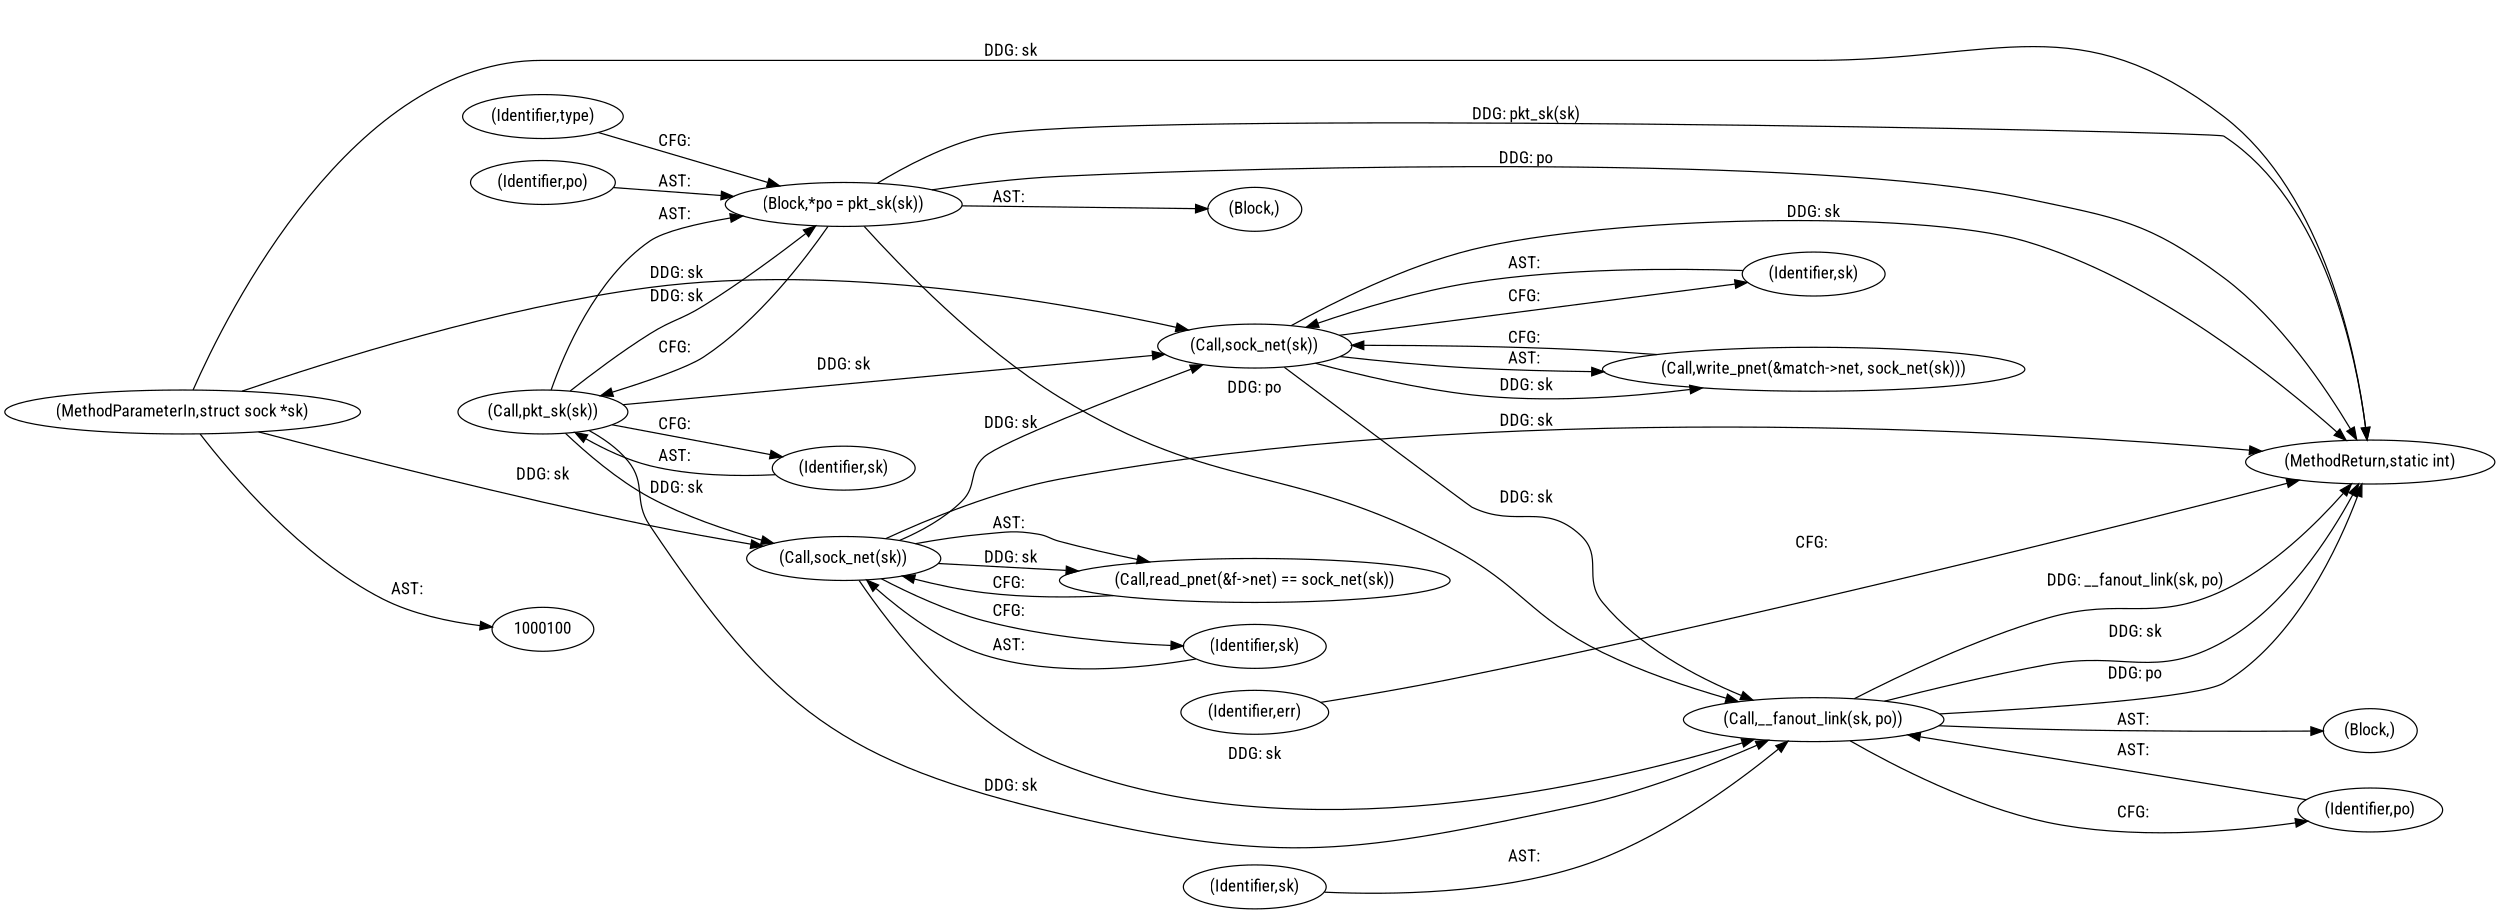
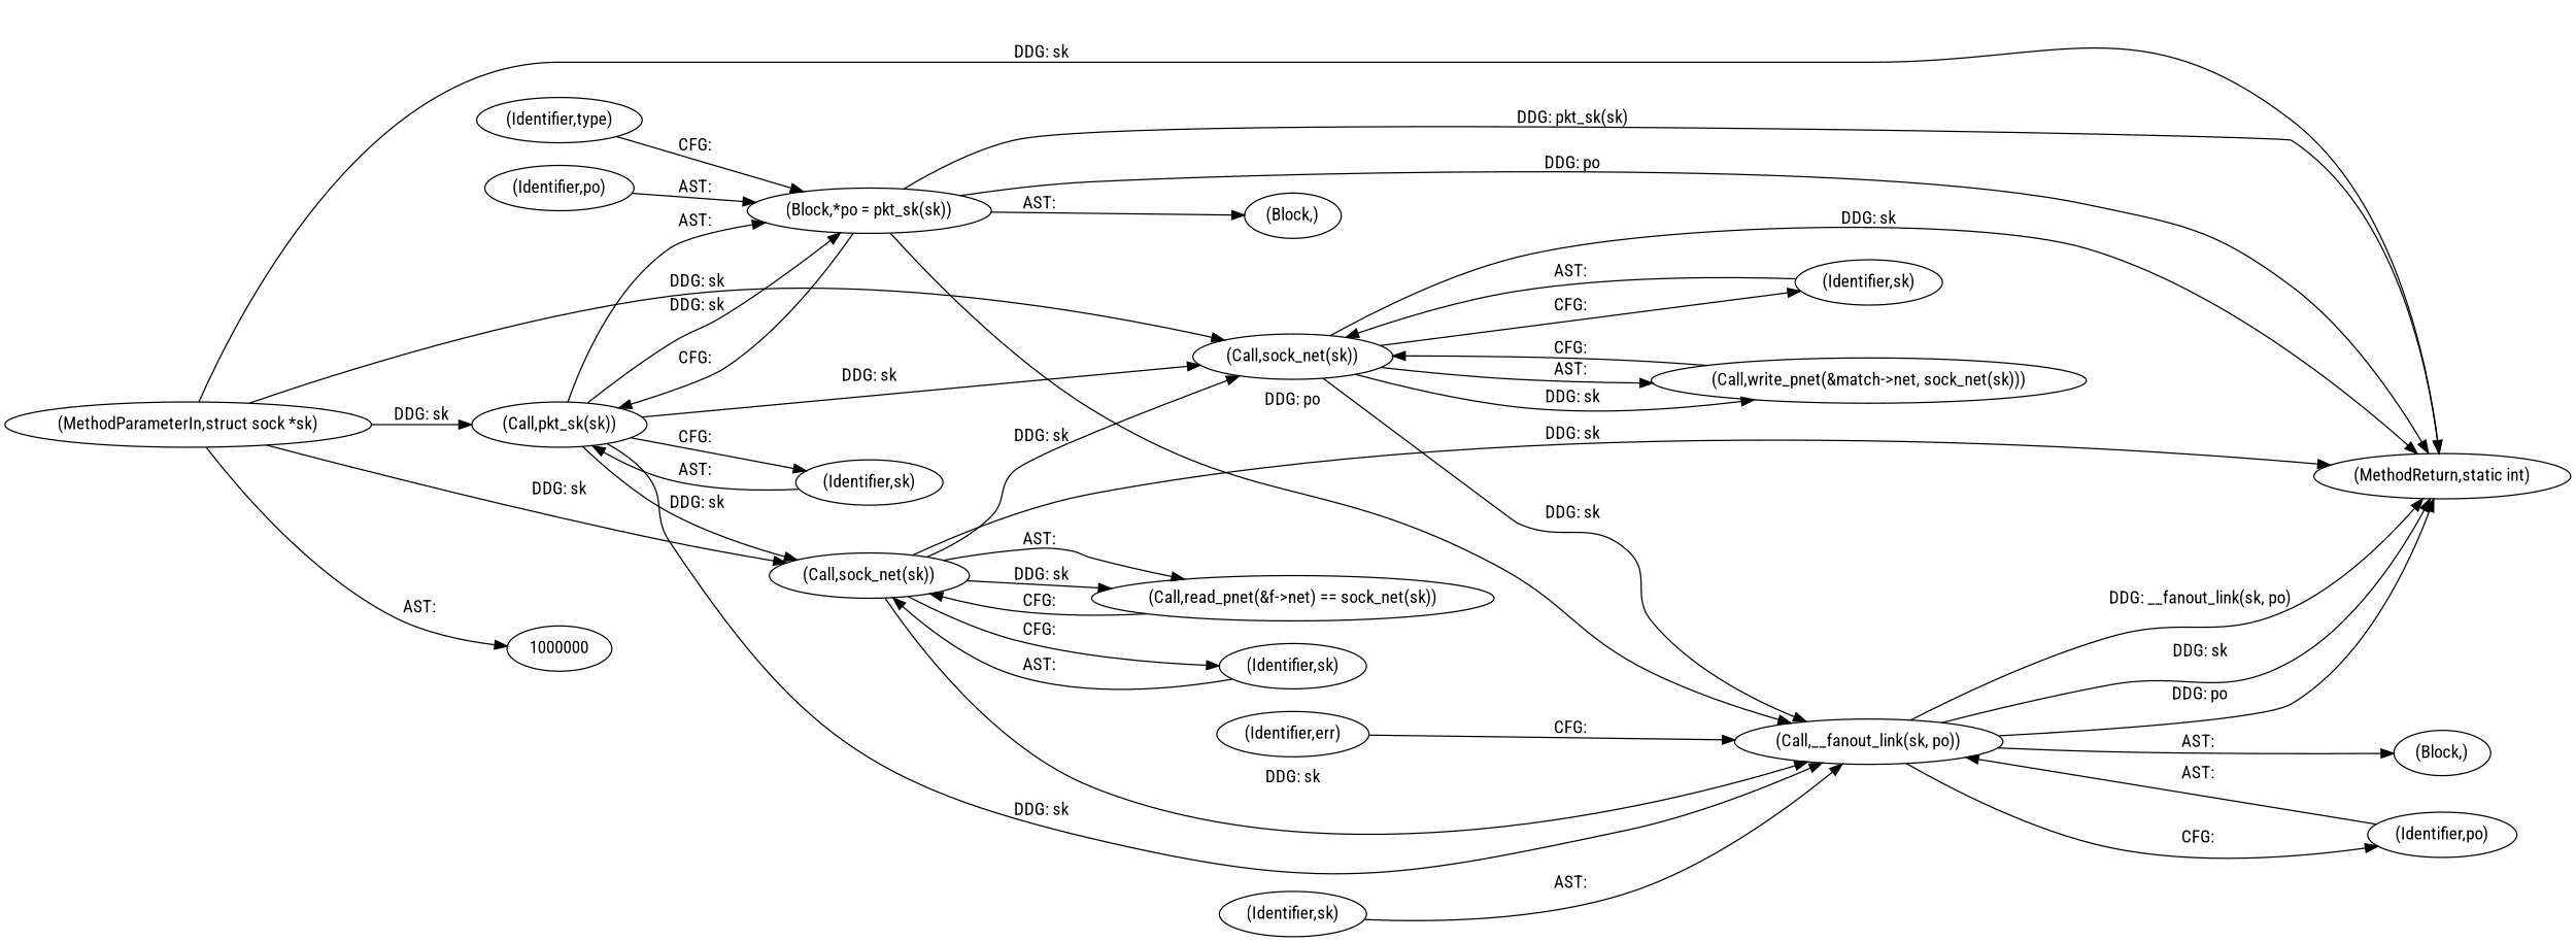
  digraph {
    fontname="Roboto Condensed"
    rankdir=LR
    node [fontname="Roboto Condensed"]
    edge [fontname="Roboto Condensed"]
    n1 [label="(Call,__fanout_link(sk, po))"]
    n2 [label="(Identifier,po)"]
    n3 [label="(MethodReturn,static int)"]
    n4 [label="(Block,)"]
    n5 [label="(Call,sock_net(sk))"]
    n6 [label="(Call,sock_net(sk))"]
    n7 [label="(Identifier,sk)"]
    n8 [label="(Call,read_pnet(&f->net) == sock_net(sk))"]
    n9 [label="(Call,write_pnet(&match->net, sock_net(sk)))"]
    n10 [label="(Identifier,sk)"]
    n11 [label="(Call,pkt_sk(sk))"]
    n12 [label="(Block,*po = pkt_sk(sk))"]
    n13 [label="(Identifier,sk)"]
    n14 [label="(Block,)"]
    n15 [label="(MethodParameterIn,struct sock *sk)"]
-   1000100
+   1000100 [label=1000000]
    n17 [label="(Identifier,type)"]
    n18 [label="(Identifier,po)"]
    n19 [label="(Identifier,err)"]
    n20 [label="(Identifier,sk)"]
    n1 -> n2 [label="CFG: "]
    n1 -> n3 [label="DDG: po"]
    n1 -> n3 [label="DDG: __fanout_link(sk, po)"]
    n1 -> n3 [label="DDG: sk"]
    n1 -> n4 [label="AST: "]
    n2 -> n1 [label="AST: "]
    n5 -> n1 [label="DDG: sk"]
    n5 -> n3 [label="DDG: sk"]
    n5 -> n6 [label="DDG: sk"]
    n5 -> n7 [label="CFG: "]
    n5 -> n8 [label="AST: "]
    n5 -> n8 [label="DDG: sk"]
    n6 -> n1 [label="DDG: sk"]
    n6 -> n3 [label="DDG: sk"]
    n6 -> n9 [label="AST: "]
    n6 -> n9 [label="DDG: sk"]
    n6 -> n10 [label="CFG: "]
    n7 -> n5 [label="AST: "]
    n8 -> n5 [label="CFG: "]
    n9 -> n6 [label="CFG: "]
    n10 -> n6 [label="AST: "]
    n11 -> n1 [label="DDG: sk"]
    n11 -> n5 [label="DDG: sk"]
    n11 -> n6 [label="DDG: sk"]
    n11 -> n12 [label="AST: "]
    n11 -> n12 [label="DDG: sk"]
    n11 -> n13 [label="CFG: "]
    n12 -> n1 [label="DDG: po"]
    n12 -> n3 [label="DDG: pkt_sk(sk)"]
    n12 -> n3 [label="DDG: po"]
    n12 -> n11 [label="CFG: "]
    n12 -> n14 [label="AST: "]
    n13 -> n11 [label="AST: "]
    n15 -> n3 [label="DDG: sk"]
    n15 -> n5 [label="DDG: sk"]
    n15 -> n6 [label="DDG: sk"]
+   n15 -> n11 [label="DDG: sk"]
    n15 -> 1000100 [label="AST: "]
    n17 -> n12 [label="CFG: "]
    n18 -> n12 [label="AST: "]
-   n19 -> n3 [label="CFG: "]
+   n19 -> n1 [label="CFG: "]
    n20 -> n1 [label="AST: "]
  }
